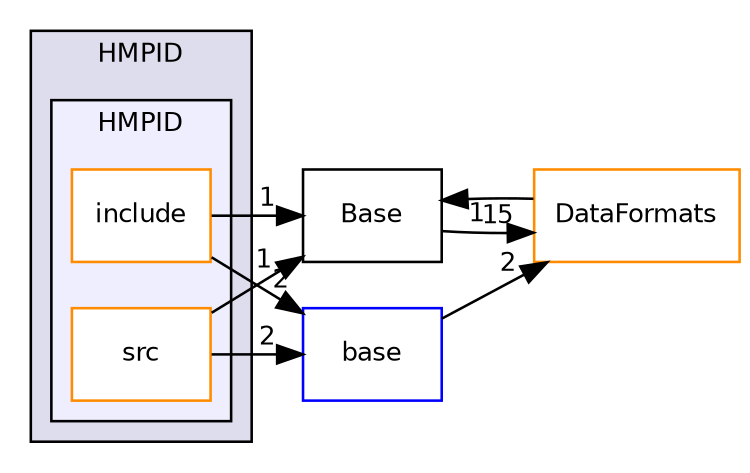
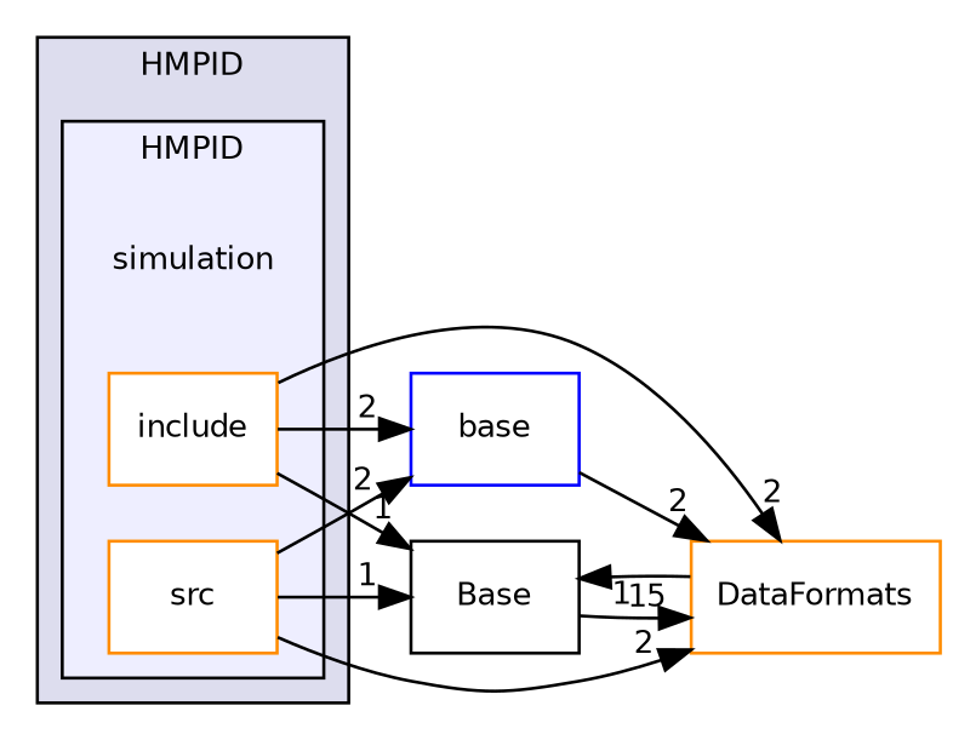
  digraph {
    compound=true
    rankdir=LR
    node [color=darkorange fontname=Helvetica fontsize=10 shape=box]
    edge [headlabel=2 labeldistance=1.5 labelfontname=Helvetica labelfontsize=10]
+   n1 [color=darkgreen label=simulation shape=plaintext]
    n2 [fillcolor=white label=include style=filled]
    n3 [fillcolor=white label=src style=filled]
    n4 [color=black label=Base]
    n5 [color=blue label=base]
    n6 [label=DataFormats]
    subgraph cluster_1 {
      bgcolor="#ddddee"
      fontname=Helvetica
      fontsize=10
      label=HMPID
      pencolor=black
      subgraph cluster_2 {
        bgcolor="#eeeeff"
        fontname=Helvetica
        fontsize=10
        label=HMPID
        pencolor=black
+       n1
        n2
        n3
      }
    }
    n2 -> n4 [headlabel=1]
    n2 -> n5
+   n2 -> n6
    n3 -> n4 [headlabel=1]
    n3 -> n5
+   n3 -> n6
    n4 -> n6 [headlabel=15]
    n5 -> n6
    n6 -> n4 [headlabel=1]
  }
